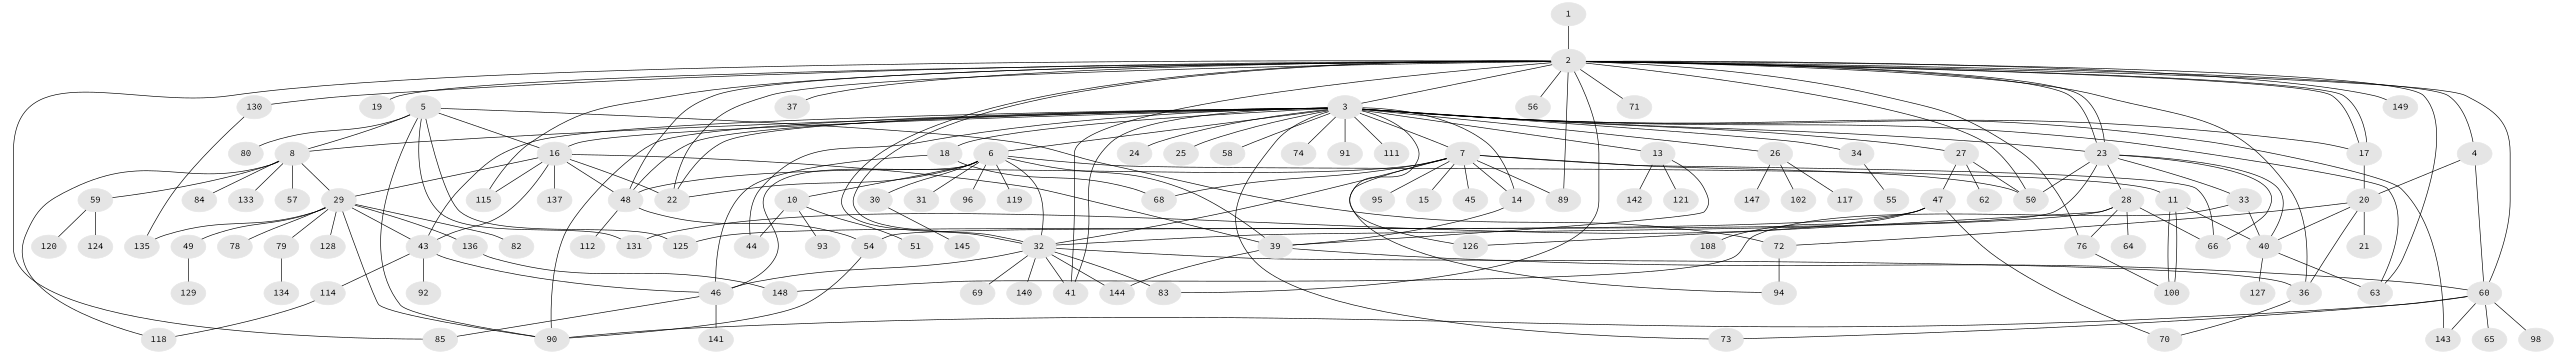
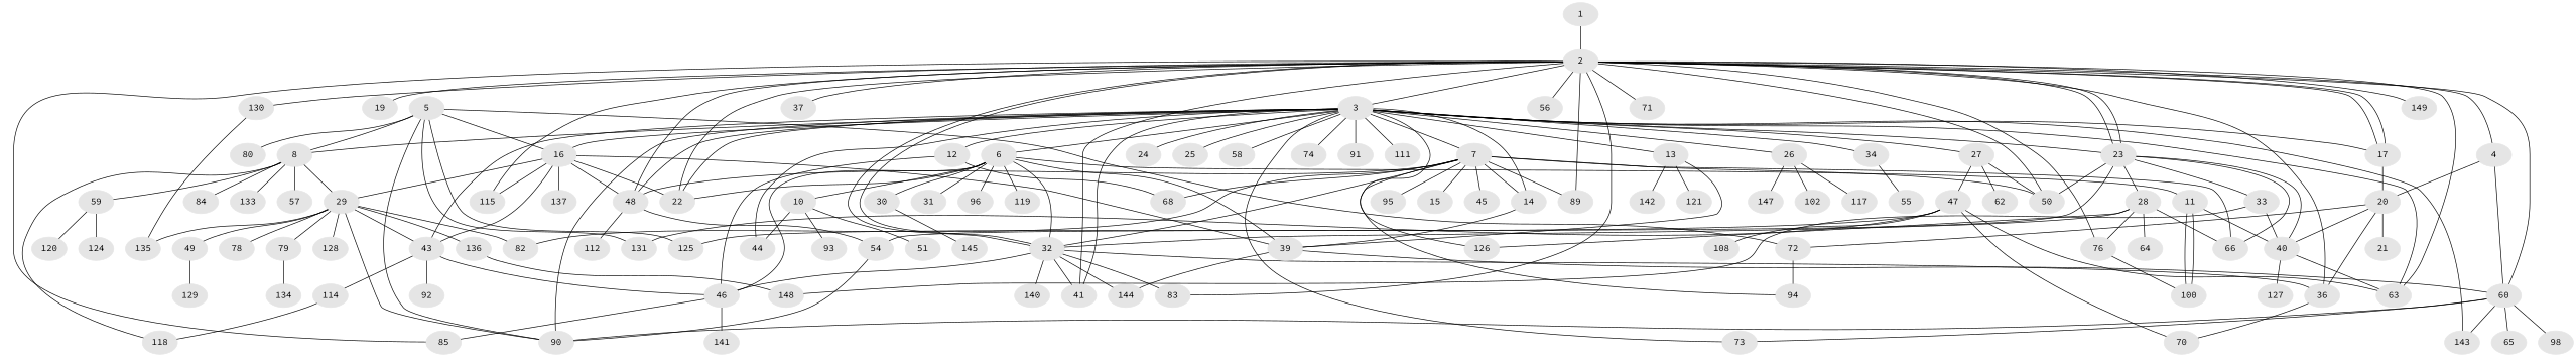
  graph {
    fontname="Source Code Pro"
    node [color=gray90 fontname="Source Code Pro" style=filled]
    edge [fontname="Source Code Pro"]
    2 [super="+89"]
    3 [super="+12"]
    4 [super="+52"]
    17 [super="+101"]
    19
    22 [super="+97"]
    23 [super="+138"]
    32 [super="+105"]
    36
    37
    41
    48
    50 [super="+103"]
    56
    60 [super="+67"]
    63
    71
    76
    83
    85
    n21 [label=89]
    130
    149
    115
    1
    6 [super="+106"]
    7 [super="+9"]
    8 [super="+81"]
    13 [super="+35"]
    14
    16 [super="+42"]
-   18 [super="+146"]
+   18 [super="+146" label=12]
    24
    25
    26 [super="+139"]
    27
    34 [super="+110"]
    43 [super="+107"]
    44
    58
    73 [super="+104"]
    74
    90
    91 [super="+109"]
    111
    126
    143
    20 [super="+122"]
    5 [super="+38"]
    72
    80
    125
    131
    66 [super="+77"]
    40
    28 [super="+88"]
    33
    54 [super="+123"]
    46 [super="+113"]
-   69
    140
    144
    70 [super="+87"]
    112
    65
    98
    100
    135
    10 [super="+86"]
    11
    30
    31
    39
    96
    119
    15 [super="+116"]
    45
    68
    82
    94
    95
    29 [super="+61"]
    57
    59
    84
    118
    133
    121
    142
    137
    102
    117
    147
    47 [super="+53"]
    62
    55
    92
    114
    21
    51
    93
    145
    141
    49 [super="+132"]
    78
    79
    128
    136
    120
    124
    127
    64
    148
    108
    129
    134
    2 -- 3 [weight=2]
    2 -- 4
    2 -- 17
    2 -- 17
    2 -- 19
    2 -- 22
    2 -- 23
    2 -- 23
    2 -- 32
    2 -- 32
    2 -- 36
    2 -- 37
    2 -- 41
    2 -- 48
    2 -- 50
    2 -- 56
    2 -- 60
    2 -- 63
    2 -- 71
    2 -- 76
    2 -- 83
    2 -- 85
    2 -- n21
    2 -- 130
    2 -- 149
    2 -- 115
    3 -- 17
    3 -- 22
    3 -- 23
    3 -- 41
    3 -- 48
    3 -- 63
    3 -- 6
    3 -- 7 [weight=2]
    3 -- 8
    3 -- 13
    3 -- 14
    3 -- 16
    3 -- 18
    3 -- 24
    3 -- 25
    3 -- 26
    3 -- 27
    3 -- 34
    3 -- 43
    3 -- 44
    3 -- 58
    3 -- 73
    3 -- 74
    3 -- 90
    3 -- 91 [weight=2]
    3 -- 111
    3 -- 126
    3 -- 143
    4 -- 60
    4 -- 20
    17 -- 20
    23 -- 50
    23 -- 66
    23 -- 40
    23 -- 28
    23 -- 33
    23 -- 54
    32 -- 36
    32 -- 41
    32 -- 83
    32 -- 46
-   32 -- 69
    32 -- 140
    32 -- 144
    36 -- 70
    48 -- 54
    48 -- 112
    60 -- 73
    60 -- 90
    60 -- 143
    60 -- 65
    60 -- 98
    76 -- 100
    130 -- 135
    1 -- 2
    6 -- 22
    6 -- 32
    6 -- 46
    6 -- 10
    6 -- 11
    6 -- 30
    6 -- 31
    6 -- 39
    6 -- 96
    6 -- 119
    7 -- 32
    7 -- 48
    7 -- 50
    7 -- n21
    7 -- 14
    7 -- 66
    7 -- 15
    7 -- 45
    7 -- 68
+   7 -- 82
    7 -- 94
    7 -- 95
    8 -- 29
    8 -- 57
    8 -- 59
    8 -- 84
    8 -- 118
    8 -- 133
    13 -- 39
    13 -- 121
    13 -- 142
    14 -- 39
    16 -- 22
    16 -- 48
    16 -- 115
    16 -- 43
    16 -- 39
    16 -- 29
    16 -- 137
    18 -- 46
    18 -- 68
    26 -- 102
    26 -- 117
    26 -- 147
    27 -- 50
    27 -- 47
    27 -- 62
    34 -- 55
    43 -- 46
    43 -- 92
    43 -- 114
    20 -- 36
    20 -- 72
    20 -- 40
    20 -- 21
    5 -- 8
    5 -- 16
    5 -- 90
    5 -- 72
    5 -- 80
    5 -- 125
    5 -- 131
    72 -- 94
    40 -- 63
    40 -- 127
    28 -- 32
    28 -- 76
    28 -- 126
    28 -- 66
    28 -- 64
    33 -- 40
    33 -- 148
    54 -- 90
    46 -- 85
    46 -- 141
    10 -- 44
    10 -- 51
    10 -- 93
    11 -- 40
    11 -- 100
    11 -- 100
    30 -- 145
    39 -- 60
    39 -- 144
    29 -- 43
    29 -- 90
    29 -- 135
    29 -- 82
    29 -- 49
    29 -- 78
    29 -- 79
    29 -- 128
    29 -- 136
    59 -- 120
    59 -- 124
+   47 -- 63
    47 -- 125
    47 -- 131
    47 -- 70
    47 -- 108
    114 -- 118
    49 -- 129
    79 -- 134
    136 -- 148
  }
